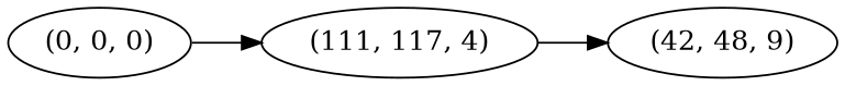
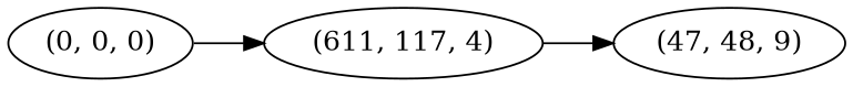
  digraph {
    rankdir=LR
    "(0, 0, 0)"
-   "(111, 117, 4)"
-   "(42, 48, 9)"
+   "(111, 117, 4)" [label="(611, 117, 4)"]
+   "(42, 48, 9)" [label="(47, 48, 9)"]
    "(0, 0, 0)" -> "(111, 117, 4)"
    "(111, 117, 4)" -> "(42, 48, 9)"
  }
